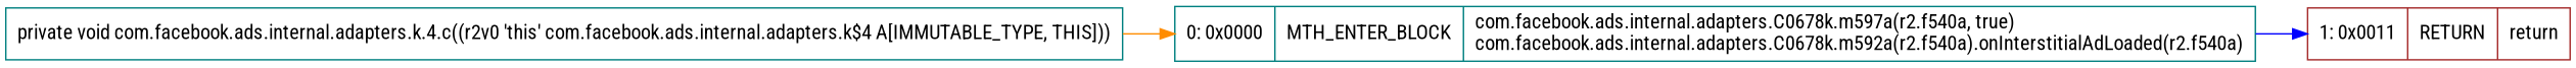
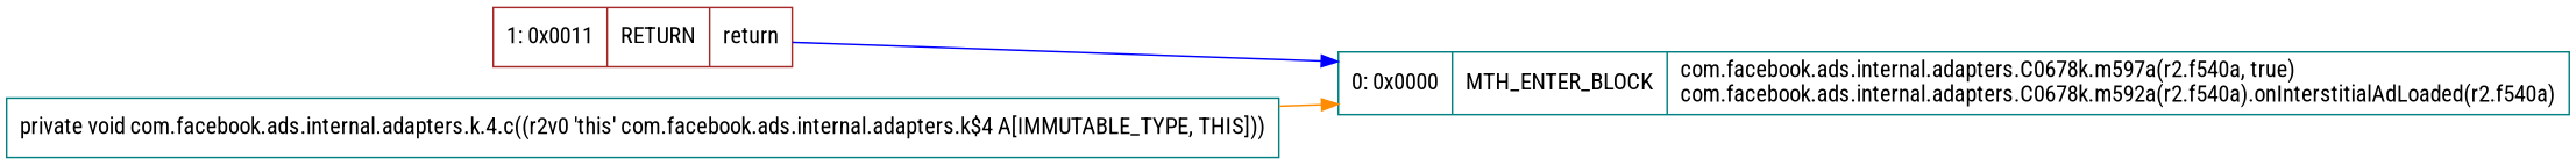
  digraph {
    rankdir=LR
    fontname="Roboto Condensed"
    node [shape=record color=teal fontname="Roboto Condensed"]
    edge [fontname="Roboto Condensed"]
    n1 [label="{0\:\ 0x0000|MTH_ENTER_BLOCK\l|com.facebook.ads.internal.adapters.C0678k.m597a(r2.f540a, true)\lcom.facebook.ads.internal.adapters.C0678k.m592a(r2.f540a).onInterstitialAdLoaded(r2.f540a)\l}"]
    n2 [label="{1\:\ 0x0011|RETURN\l|return\l}" color=brown]
    n3 [label="{private void com.facebook.ads.internal.adapters.k.4.c((r2v0 'this' com.facebook.ads.internal.adapters.k$4 A[IMMUTABLE_TYPE, THIS])) }"]
-   n1 -> n2 [color=blue]
+   n2 -> n1 [color=blue]
    n3 -> n1 [color=darkorange]
  }
